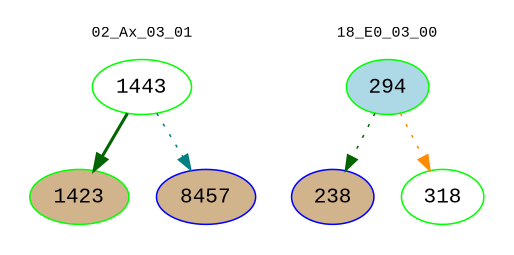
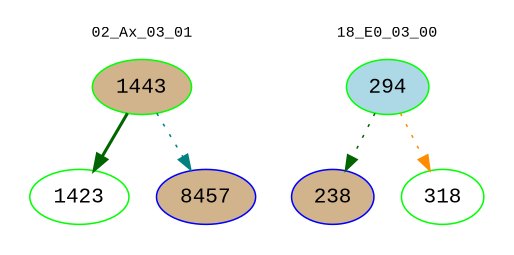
  digraph {
    fontname="Liberation Mono"
    node [color=green fillcolor=tan fontname="Liberation Mono" style=filled]
    edge [color=darkgreen fontname="Liberation Mono" style=dotted]
-   n1 [fillcolor=white label=1443]
-   n2 [label=1423]
+   n1 [label=1443]
+   n2 [fillcolor=white label=1423]
    n3 [color=blue label=8457]
    n4 [fillcolor=lightblue label=294]
    n5 [color=blue label=238]
    n6 [fillcolor=white label=318]
    subgraph cluster_1 {
      color=white
      fontsize=10
      label="02_Ax_03_01"
      n1
      n2
      n3
    }
    subgraph cluster_2 {
      color=white
      fontsize=10
      label="18_E0_03_00"
      n4
      n5
      n6
    }
    n1 -> n2 [style=bold]
    n1 -> n3 [color=teal]
    n4 -> n5
    n4 -> n6 [color=darkorange]
  }
